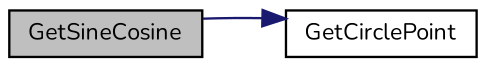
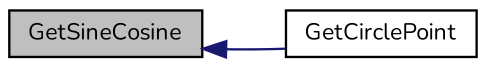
  digraph {
    rankdir=LR
    fontname=Nunito
    node [color=black fontname=Nunito fontsize=10 shape=record style=filled]
    n1 [fillcolor=grey75 fontcolor=black height=0.2 label=GetSineCosine width=0.4]
    n2 [fillcolor=white height=0.2 label=GetCirclePoint width=0.4]
-   n2 -> n1 [color=midnightblue dir=back fontname=Nunito fontsize=10 labelfontname=Helvetica labelfontsize=10 style=solid]
+   n1 -> n2 [color=midnightblue dir=back fontname=Nunito fontsize=10 labelfontname=Helvetica labelfontsize=10 style=solid]
  }
